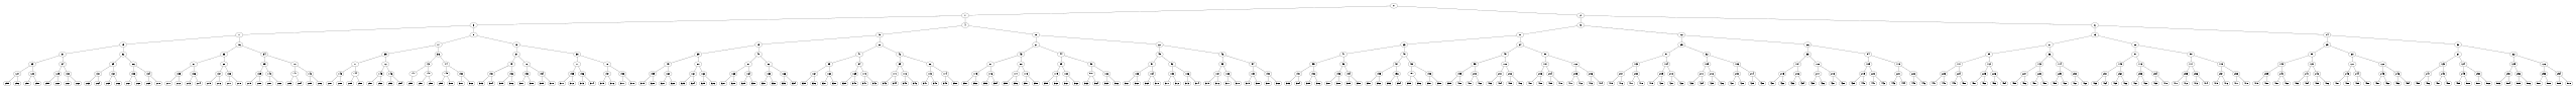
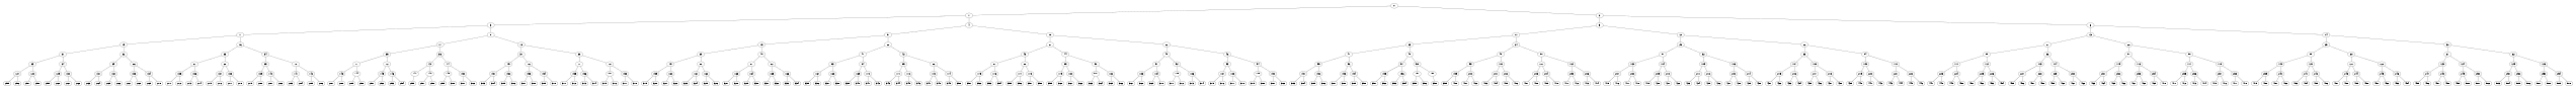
  graph {
    0
    1
    2
    3
    4
    5
    6
    7
    8
    9
    10
    11
    12
    13
    14
    15
    16
    17
    18
    19
    20
    21
    22
    23
    24
    25
    26
    27
    28
    29
    30
    31
    32
    33
    34
    35
    36
    37
    38
    39
    40
    41
    42
    43
    44
    45
    46
    47
    48
    49
    50
    51
    52
    53
    54
    55
    56
    57
    58
    59
    60
    61
    62
    63
    64
    65
    66
    67
    68
    69
    70
    71
    72
    73
    74
    75
    76
    77
    78
    79
    80
    81
    82
    83
    84
    85
    86
    87
    88
    89
    90
    91
    92
    93
    94
    95
    96
    97
    98
    99
    100
    101
    102
    103
    104
    105
    106
    107
    108
    109
    110
    111
    112
    113
    114
    115
    116
    117
    118
    119
    120
    121
    122
    123
    124
    125
    126
    127
    128
    129
    130
    131
    132
    133
    134
    135
    136
    137
    138
    139
    140
    141
    142
    143
    144
    145
    146
    147
    148
    149
    150
    151
    152
    153
    154
    155
    156
    157
    158
    159
    160
    161
    162
    163
    164
    165
    166
    167
    168
    169
    170
    171
    172
    173
    174
    175
    176
    177
    178
    179
    180
    n182 [label=981]
    182
    183
    184
    185
    186
    187
    188
    189
    190
    191
    192
    193
    194
    195
    196
    197
    198
    199
    200
    201
    202
    203
    204
    205
    206
    207
    208
    209
    210
    211
    212
    213
    214
    215
    216
    217
    218
    219
    220
    221
    222
    223
    224
    225
    226
    227
    228
    229
    230
    231
    232
    233
    234
    235
    236
    237
    238
    239
    240
    241
    242
    243
    244
    245
    246
    247
    248
    249
    250
    251
    252
    253
    254
    255
    256
    257
    258
    259
    260
    261
    262
    263
    264
    265
    266
    267
    268
    269
    270
    271
    272
    273
    274
    275
    276
    277
    278
    279
    280
    281
    282
    283
    284
    285
    286
    287
    288
    289
    290
    291
    292
    293
    294
    295
    297
    298
    299
    300
    301
    302
    303
    304
    305
    306
    307
    308
    309
    310
    311
    312
    313
    314
    315
    316
    317
    318
    319
    320
    321
    322
    323
    324
    325
    326
    327
    328
    329
    330
    331
    332
    333
    334
    335
    336
    337
    338
    339
    340
    341
    342
    343
    344
    345
    346
    347
    348
    349
    350
    351
    352
    353
    354
    355
    356
    357
    358
    359
    360
    361
    362
    363
    364
    365
    366
    367
    368
    369
    370
    371
    372
    373
    374
    375
    376
    377
    378
    379
    380
    381
    382
    383
    384
    385
    386
    387
    388
    389
    390
    391
    392
    393
    394
    395
    396
-   397
    398
    399
    400
    401
    402
    403
    404
    405
    406
    407
    408
    409
    410
    411
    412
    413
    414
    415
    416
    417
    418
    419
    420
    421
    422
    423
    424
    425
    426
    427
    428
    429
    430
    431
    432
    433
    434
    435
    436
    437
    438
    439
    440
    441
    442
    443
    444
    445
    446
    447
    448
    449
    450
    451
    452
    453
    454
    455
    456
    457
    458
    459
    460
    461
    462
    463
    464
    465
    466
    467
    468
    469
    470
    471
    472
    473
    474
    475
    476
    477
    478
    479
    480
    481
    482
    483
    484
    485
    486
    487
    488
    489
    490
    491
    492
    493
    494
    495
    496
    497
    498
    499
    500
    501
    502
    503
    504
    505
    506
    507
    508
    509
    510
    0 -- 1
    0 -- 2
    1 -- 3
    1 -- 4
    2 -- 5
    2 -- 6
    3 -- 7
    3 -- 8
    4 -- 9
    4 -- 10
    5 -- 11
    5 -- 12
    6 -- 13
    6 -- 14
    7 -- 15
    7 -- 16
    8 -- 17
    8 -- 18
    9 -- 19
    9 -- 20
    10 -- 21
    10 -- 22
    11 -- 23
    11 -- 24
    12 -- 25
    12 -- 26
    13 -- 27
    13 -- 28
    14 -- 29
    14 -- 30
    15 -- 31
    15 -- 32
    16 -- 33
    16 -- 34
    17 -- 35
    17 -- 36
    18 -- 37
    18 -- 38
    19 -- 39
    19 -- 40
    20 -- 41
    20 -- 42
    21 -- 43
    21 -- 44
    22 -- 45
    22 -- 46
    23 -- 47
    23 -- 48
    24 -- 49
    24 -- 50
    25 -- 51
    25 -- 52
    26 -- 53
    26 -- 54
    27 -- 55
    27 -- 56
    28 -- 57
    28 -- 58
    29 -- 59
    29 -- 60
    30 -- 61
    30 -- 62
    31 -- 63
    31 -- 64
    32 -- 65
    32 -- 66
    33 -- 67
    33 -- 68
    34 -- 69
    34 -- 70
    35 -- 71
    35 -- 72
    36 -- 73
    36 -- 74
    37 -- 75
    37 -- 76
    38 -- 77
    38 -- 78
    39 -- 79
    39 -- 80
    40 -- 81
    40 -- 82
    41 -- 83
    41 -- 84
    42 -- 85
    42 -- 86
    43 -- 87
    43 -- 88
    44 -- 89
    44 -- 90
    45 -- 91
    45 -- 92
    46 -- 93
    46 -- 94
    47 -- 95
    47 -- 96
    48 -- 97
    48 -- 98
    49 -- 99
    49 -- 100
    50 -- 101
    50 -- 102
    51 -- 103
    51 -- 104
    52 -- 105
    52 -- 106
    53 -- 107
    53 -- 108
    54 -- 109
    54 -- 110
    55 -- 111
    55 -- 112
    56 -- 113
    56 -- 114
    57 -- 115
    57 -- 116
    58 -- 117
    58 -- 118
    59 -- 119
    59 -- 120
    60 -- 121
    60 -- 122
    61 -- 123
    61 -- 124
    62 -- 125
    62 -- 126
    63 -- 127
    63 -- 128
    64 -- 129
    64 -- 130
    65 -- 131
    65 -- 132
    66 -- 133
    66 -- 134
    67 -- 135
    67 -- 136
    68 -- 137
    68 -- 138
    69 -- 139
    69 -- 140
    70 -- 141
    70 -- 142
    71 -- 143
    71 -- 144
    72 -- 145
    72 -- 146
    73 -- 147
    73 -- 148
    74 -- 149
    74 -- 150
    75 -- 151
    75 -- 152
    76 -- 153
    76 -- 154
    77 -- 155
    77 -- 156
    78 -- 157
    78 -- 158
    79 -- 159
    79 -- 160
    80 -- 161
    80 -- 162
    81 -- 163
    81 -- 164
    82 -- 165
    82 -- 166
    83 -- 167
    83 -- 168
    84 -- 169
    84 -- 170
    85 -- 171
    85 -- 172
    86 -- 173
    86 -- 174
    87 -- 175
    87 -- 176
    88 -- 177
    88 -- 178
    89 -- 179
    89 -- 180
    90 -- n182
    90 -- 182
    91 -- 183
    91 -- 184
    92 -- 185
    92 -- 186
    93 -- 187
    93 -- 188
    94 -- 189
    94 -- 190
    95 -- 191
    95 -- 192
    96 -- 193
    96 -- 194
    97 -- 195
    97 -- 196
    98 -- 197
    98 -- 198
    99 -- 199
    99 -- 200
    100 -- 201
    100 -- 202
    101 -- 203
    101 -- 204
    102 -- 205
    102 -- 206
    103 -- 207
    103 -- 208
    104 -- 209
    104 -- 210
    105 -- 211
    105 -- 212
    106 -- 213
    106 -- 214
    107 -- 215
    107 -- 216
    108 -- 217
    108 -- 218
    109 -- 219
    109 -- 220
    110 -- 221
    110 -- 222
    111 -- 223
    111 -- 224
    112 -- 225
    112 -- 226
    113 -- 227
    113 -- 228
    114 -- 229
    114 -- 230
    115 -- 231
    115 -- 232
    116 -- 233
    116 -- 234
    117 -- 235
    117 -- 236
    118 -- 237
    118 -- 238
    119 -- 239
    119 -- 240
    120 -- 241
    120 -- 242
    121 -- 243
    121 -- 244
    122 -- 245
    122 -- 246
    123 -- 247
    123 -- 248
    124 -- 249
    124 -- 250
    125 -- 251
    125 -- 252
    126 -- 253
    126 -- 254
    127 -- 255
    127 -- 256
    128 -- 257
    128 -- 258
    129 -- 259
    129 -- 260
    130 -- 261
    130 -- 262
    131 -- 263
    131 -- 264
    132 -- 265
    132 -- 266
    133 -- 267
    133 -- 268
    134 -- 269
    134 -- 270
    135 -- 271
    135 -- 272
    136 -- 273
    136 -- 274
    137 -- 275
    137 -- 276
    138 -- 277
    138 -- 278
    139 -- 279
    139 -- 280
    140 -- 281
    140 -- 282
    141 -- 283
    141 -- 284
    142 -- 285
    142 -- 286
    143 -- 287
    143 -- 288
    144 -- 289
    144 -- 290
    145 -- 291
    145 -- 292
    146 -- 293
    146 -- 294
    147 -- 295
    148 -- 297
    148 -- 298
    149 -- 299
    149 -- 300
    150 -- 301
    150 -- 302
    151 -- 303
    151 -- 304
    152 -- 305
    152 -- 306
    153 -- 307
    153 -- 308
    154 -- 309
    154 -- 310
    155 -- 311
    155 -- 312
    156 -- 313
    156 -- 314
    157 -- 315
    157 -- 316
    158 -- 317
    158 -- 318
    159 -- 319
    159 -- 320
    160 -- 321
    160 -- 322
    161 -- 323
    161 -- 324
    162 -- 325
    162 -- 326
    163 -- 327
    163 -- 328
    164 -- 329
    164 -- 330
    165 -- 331
    165 -- 332
    166 -- 333
    166 -- 334
    167 -- 335
    167 -- 336
    168 -- 337
    168 -- 338
    169 -- 339
    169 -- 340
    170 -- 341
    170 -- 342
    171 -- 343
    171 -- 344
    172 -- 345
    172 -- 346
    173 -- 347
    173 -- 348
    174 -- 349
    174 -- 350
    175 -- 351
    175 -- 352
    176 -- 353
    176 -- 354
    177 -- 355
    177 -- 356
    178 -- 357
    178 -- 358
    179 -- 359
    179 -- 360
    180 -- 361
    180 -- 362
    n182 -- 363
    n182 -- 364
    182 -- 365
    182 -- 366
    183 -- 367
    183 -- 368
    184 -- 369
    184 -- 370
    185 -- 371
    185 -- 372
    186 -- 373
    186 -- 374
    187 -- 375
    187 -- 376
    188 -- 377
    188 -- 378
    189 -- 379
    189 -- 380
    190 -- 381
    190 -- 382
    191 -- 383
    191 -- 384
    192 -- 385
    192 -- 386
    193 -- 387
    193 -- 388
    194 -- 389
    194 -- 390
    195 -- 391
    195 -- 392
    196 -- 393
    196 -- 394
    197 -- 395
    197 -- 396
-   198 -- 397
    198 -- 398
    199 -- 399
    199 -- 400
    200 -- 401
    200 -- 402
    201 -- 403
    201 -- 404
    202 -- 405
    202 -- 406
    203 -- 407
    203 -- 408
    204 -- 409
    204 -- 410
    205 -- 411
    205 -- 412
    206 -- 413
    206 -- 414
    207 -- 415
    207 -- 416
    208 -- 417
    208 -- 418
    209 -- 419
    209 -- 420
    210 -- 421
    210 -- 422
    211 -- 423
    211 -- 424
    212 -- 425
    212 -- 426
    213 -- 427
    213 -- 428
    214 -- 429
    214 -- 430
    215 -- 431
    215 -- 432
    216 -- 433
    216 -- 434
    217 -- 435
    217 -- 436
    218 -- 437
    218 -- 438
    219 -- 439
    219 -- 440
    220 -- 441
    220 -- 442
    221 -- 443
    221 -- 444
    222 -- 445
    222 -- 446
    223 -- 447
    223 -- 448
    224 -- 449
    224 -- 450
    225 -- 451
    225 -- 452
    226 -- 453
    226 -- 454
    227 -- 455
    227 -- 456
    228 -- 457
    228 -- 458
    229 -- 459
    229 -- 460
    230 -- 461
    230 -- 462
    231 -- 463
    231 -- 464
    232 -- 465
    232 -- 466
    233 -- 467
    233 -- 468
    234 -- 469
    234 -- 470
    235 -- 471
    235 -- 472
    236 -- 473
    236 -- 474
    237 -- 475
    237 -- 476
    238 -- 477
    238 -- 478
    239 -- 479
    239 -- 480
    240 -- 481
    240 -- 482
    241 -- 483
    241 -- 484
    242 -- 485
    242 -- 486
    243 -- 487
    243 -- 488
    244 -- 489
    244 -- 490
    245 -- 491
    245 -- 492
    246 -- 493
    246 -- 494
    247 -- 495
    247 -- 496
    248 -- 497
    248 -- 498
    249 -- 499
    249 -- 500
    250 -- 501
    250 -- 502
    251 -- 503
    251 -- 504
    252 -- 505
    252 -- 506
    253 -- 507
    253 -- 508
    254 -- 509
    254 -- 510
  }
